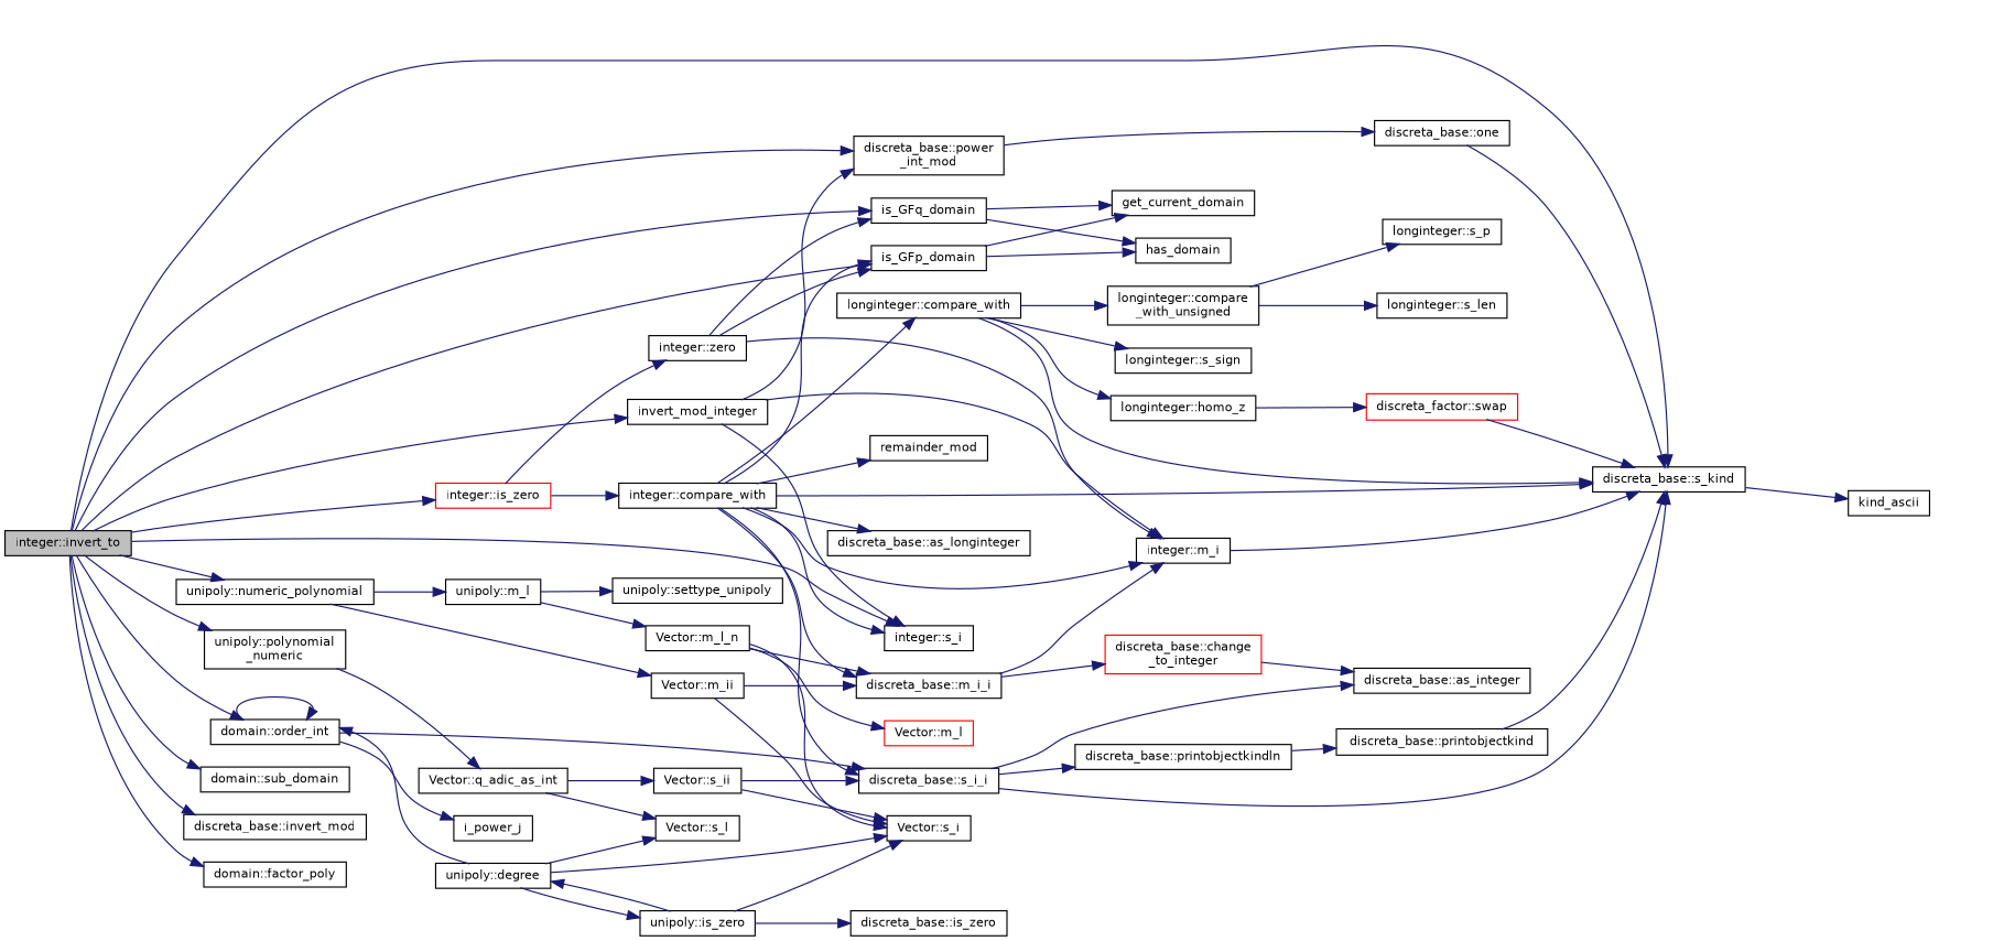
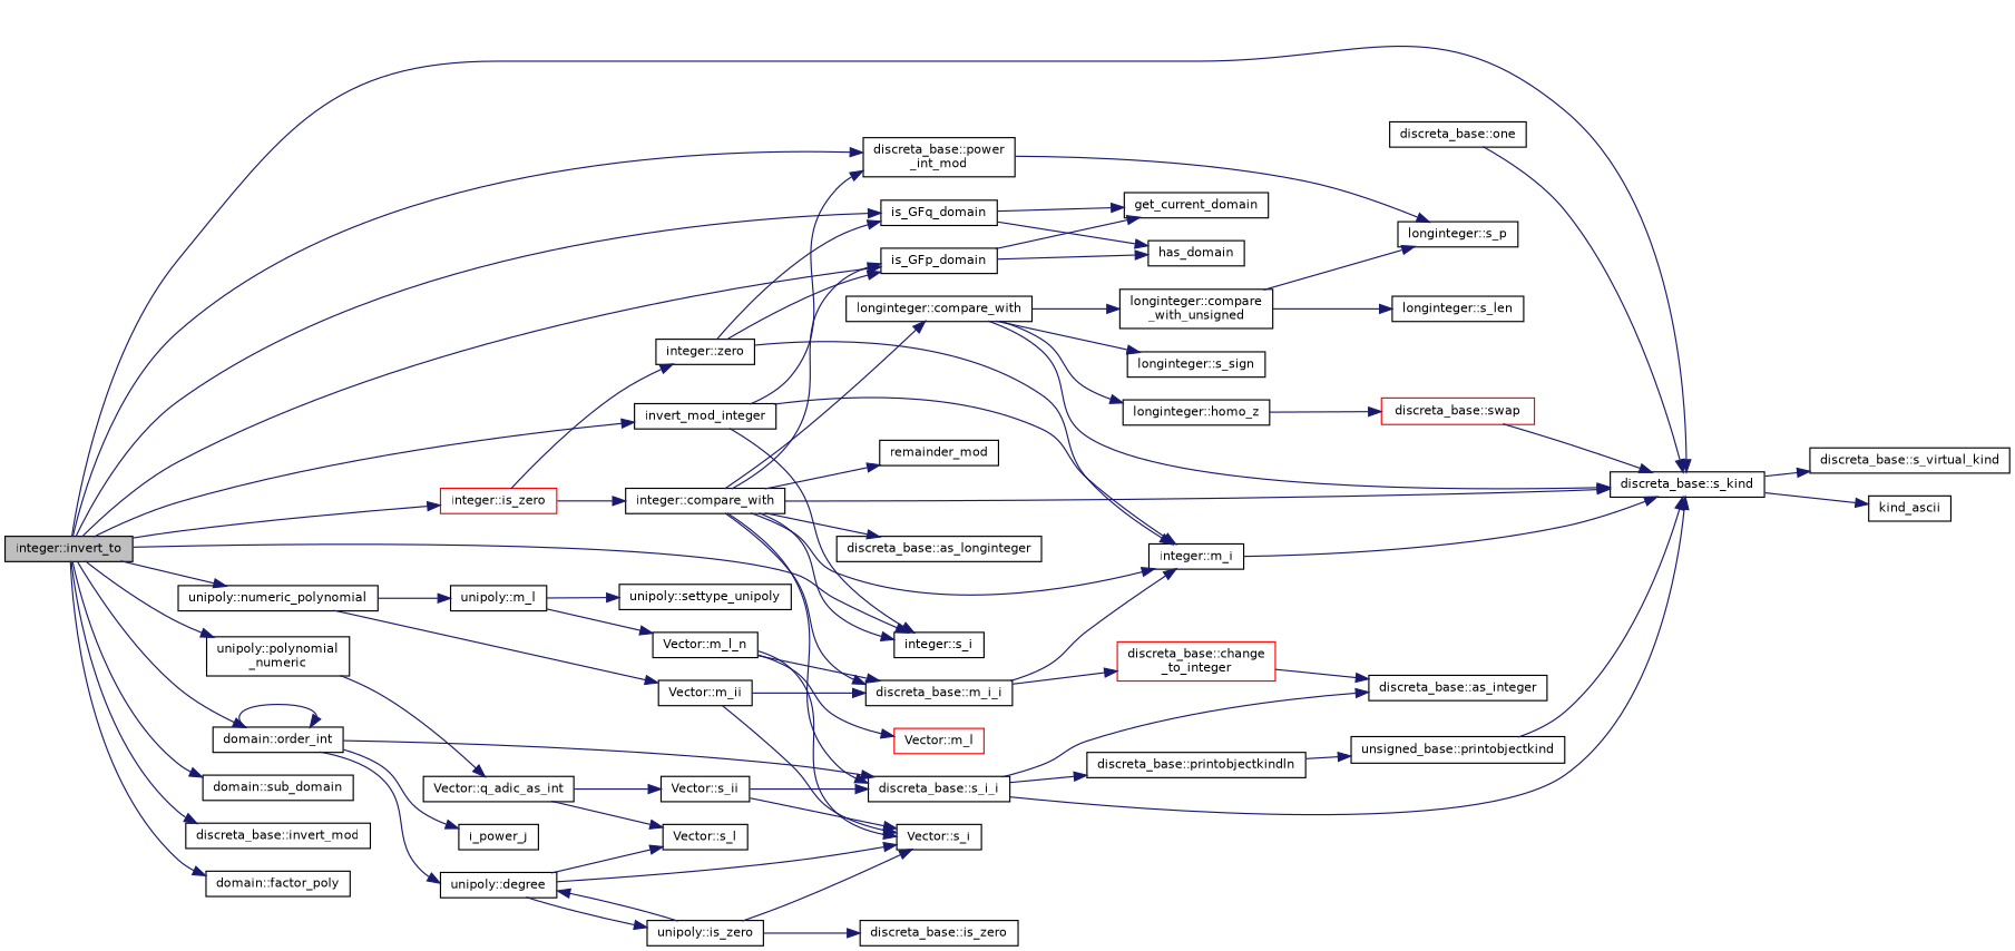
  digraph {
    rankdir=LR
    node [color=black fillcolor=white fontname=Helvetica fontsize=10 shape=record style=filled]
    edge [color=midnightblue fontname=Helvetica fontsize=10 labelfontname=Helvetica labelfontsize=10 style=solid]
    n1 [fillcolor=grey75 fontcolor=black height=0.2 label="integer::invert_to" width=0.4]
    n2 [height=0.2 label="discreta_base::s_kind" width=0.4]
    n3 [color=red height=0.2 label="integer::is_zero" width=0.4]
    n4 [height=0.2 label=is_GFp_domain width=0.4]
    n5 [height=0.2 label=is_GFq_domain width=0.4]
    n6 [height=0.2 label="integer::s_i" width=0.4]
    n7 [height=0.2 label=invert_mod_integer width=0.4]
    n8 [height=0.2 label="discreta_base::power\l_int_mod" width=0.4]
    n9 [height=0.2 label="domain::order_int" width=0.4]
    n10 [height=0.2 label="domain::sub_domain" width=0.4]
    n11 [height=0.2 label="unipoly::numeric_polynomial" width=0.4]
    n12 [height=0.2 label="discreta_base::invert_mod" width=0.4]
    n13 [height=0.2 label="domain::factor_poly" width=0.4]
    n14 [height=0.2 label="unipoly::polynomial\l_numeric" width=0.4]
+   n15 [height=0.2 label="discreta_base::s_virtual_kind" width=0.4]
    n16 [height=0.2 label=kind_ascii width=0.4]
    n17 [height=0.2 label="integer::zero" width=0.4]
    n18 [height=0.2 label="integer::compare_with" width=0.4]
    n19 [height=0.2 label=has_domain width=0.4]
    n20 [height=0.2 label=get_current_domain width=0.4]
    n21 [height=0.2 label="integer::m_i" width=0.4]
    n22 [height=0.2 label="discreta_base::one" width=0.4]
    n23 [height=0.2 label="discreta_base::s_i_i" width=0.4]
    n24 [height=0.2 label="unipoly::degree" width=0.4]
    n25 [height=0.2 label=i_power_j width=0.4]
    n26 [height=0.2 label="unipoly::m_l" width=0.4]
    n27 [height=0.2 label="Vector::m_ii" width=0.4]
    n28 [height=0.2 label="Vector::q_adic_as_int" width=0.4]
    n29 [height=0.2 label="discreta_base::as_longinteger" width=0.4]
    n30 [height=0.2 label="longinteger::compare_with" width=0.4]
    n31 [height=0.2 label=remainder_mod width=0.4]
    n32 [height=0.2 label="discreta_base::m_i_i" width=0.4]
    n33 [height=0.2 label="longinteger::homo_z" width=0.4]
    n34 [height=0.2 label="longinteger::s_sign" width=0.4]
    n35 [height=0.2 label="longinteger::compare\l_with_unsigned" width=0.4]
    n36 [color=red height=0.2 label="discreta_base::change\l_to_integer" width=0.4]
    n37 [height=0.2 label="discreta_base::as_integer" width=0.4]
    n38 [height=0.2 label="discreta_base::printobjectkindln" width=0.4]
-   n39 [color=red height=0.2 label="discreta_factor::swap" width=0.4]
+   n39 [color=red height=0.2 label="discreta_base::swap" width=0.4]
    n40 [height=0.2 label="longinteger::s_len" width=0.4]
    n41 [height=0.2 label="longinteger::s_p" width=0.4]
-   n42 [height=0.2 label="discreta_base::printobjectkind" width=0.4]
+   n42 [height=0.2 label="unsigned_base::printobjectkind" width=0.4]
    n43 [height=0.2 label="Vector::s_l" width=0.4]
    n44 [height=0.2 label="Vector::s_i" width=0.4]
    n45 [height=0.2 label="unipoly::is_zero" width=0.4]
    n46 [height=0.2 label="discreta_base::is_zero" width=0.4]
    n47 [height=0.2 label="Vector::m_l_n" width=0.4]
    n48 [height=0.2 label="unipoly::settype_unipoly" width=0.4]
    n49 [color=red height=0.2 label="Vector::m_l" width=0.4]
    n50 [height=0.2 label="Vector::s_ii" width=0.4]
    n1 -> n2
    n1 -> n3
    n1 -> n4
    n1 -> n5
    n1 -> n6
    n1 -> n7
    n1 -> n8
    n1 -> n9
    n1 -> n10
    n1 -> n11
    n1 -> n12
    n1 -> n13
    n1 -> n14
+   n2 -> n15
    n2 -> n16
    n3 -> n17
    n3 -> n18
    n4 -> n19
    n4 -> n20
    n5 -> n19
    n5 -> n20
    n7 -> n6
    n7 -> n8
    n7 -> n21
-   n8 -> n22
+   n8 -> n41
    n9 -> n9
    n9 -> n23
-   n24 -> n9
+   n9 -> n24
    n9 -> n25
    n11 -> n26
    n11 -> n27
    n14 -> n28
    n17 -> n4
    n17 -> n5
    n17 -> n21
    n18 -> n2
    n18 -> n4
    n18 -> n6
    n18 -> n21
    n18 -> n23
    n18 -> n29
    n18 -> n30
    n18 -> n31
    n18 -> n32
    n21 -> n2
    n22 -> n2
    n23 -> n2
    n23 -> n37
    n23 -> n38
    n24 -> n43
    n24 -> n44
    n24 -> n45
    n26 -> n47
    n26 -> n48
    n27 -> n32
    n27 -> n44
    n28 -> n43
    n28 -> n50
    n30 -> n2
    n30 -> n33
    n30 -> n34
    n30 -> n35
    n32 -> n21
    n32 -> n36
    n33 -> n39
    n35 -> n40
    n35 -> n41
    n36 -> n37
    n38 -> n42
    n39 -> n2
    n42 -> n2
    n45 -> n24
    n45 -> n44
    n45 -> n46
    n47 -> n32
    n47 -> n44
    n47 -> n49
    n50 -> n23
    n50 -> n44
  }
